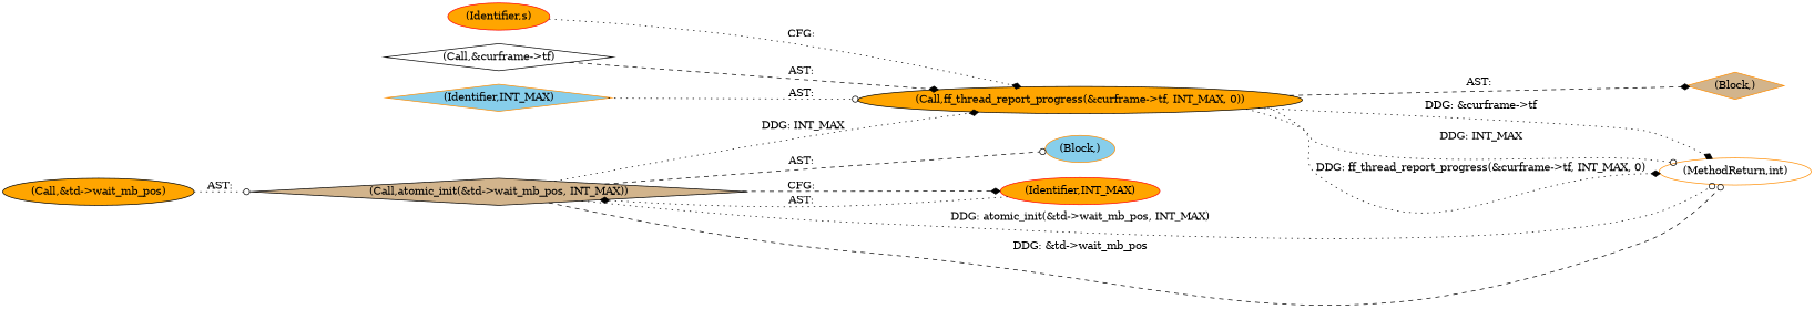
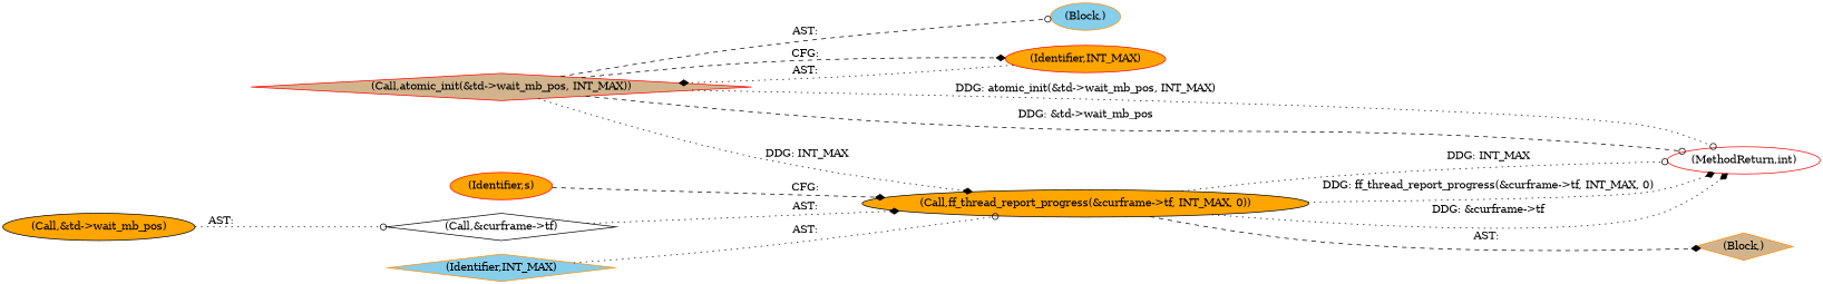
  digraph {
    rankdir=LR
    node [color=red fillcolor=orange shape=ellipse style=filled]
    edge [arrowhead=diamond style=dotted]
-   n1 [color=black fillcolor=tan label="(Call,atomic_init(&td->wait_mb_pos, INT_MAX))" shape=diamond]
+   n1 [fillcolor=tan label="(Call,atomic_init(&td->wait_mb_pos, INT_MAX))" shape=diamond]
    n2 [color=black label="(Call,ff_thread_report_progress(&curframe->tf, INT_MAX, 0))"]
-   n3 [color=darkorange fillcolor=white label="(MethodReturn,int)"]
+   n3 [fillcolor=white label="(MethodReturn,int)"]
    n4 [color=darkorange fillcolor=skyblue label="(Block,)"]
    n5 [label="(Identifier,INT_MAX)"]
    n6 [color=darkorange fillcolor=tan label="(Block,)" shape=diamond]
    n7 [label="(Identifier,s)"]
    n8 [color=black fillcolor=white label="(Call,&curframe->tf)" shape=diamond]
    n9 [color=darkorange fillcolor=skyblue label="(Identifier,INT_MAX)" shape=diamond]
    n10 [color=black label="(Call,&td->wait_mb_pos)"]
    n1 -> n2 [label="DDG: INT_MAX"]
    n1 -> n3 [arrowhead=odot label="DDG: atomic_init(&td->wait_mb_pos, INT_MAX)"]
    n1 -> n3 [arrowhead=odot label="DDG: &td->wait_mb_pos" style=dashed]
    n1 -> n4 [arrowhead=odot label="AST: " style=dashed]
    n1 -> n5 [label="CFG: " style=dashed]
    n2 -> n3 [arrowhead=odot label="DDG: INT_MAX"]
    n2 -> n3 [label="DDG: ff_thread_report_progress(&curframe->tf, INT_MAX, 0)"]
    n2 -> n3 [label="DDG: &curframe->tf"]
    n2 -> n6 [label="AST: " style=dashed]
    n5 -> n1 [label="AST: "]
-   n7 -> n2 [label="CFG: "]
-   n8 -> n2 [label="AST: " style=dashed]
+   n7 -> n2 [label="CFG: " style=dashed]
+   n8 -> n2 [label="AST: "]
    n9 -> n2 [arrowhead=odot label="AST: "]
-   n10 -> n1 [arrowhead=odot label="AST: "]
+   n10 -> n8 [arrowhead=odot label="AST: "]
  }
